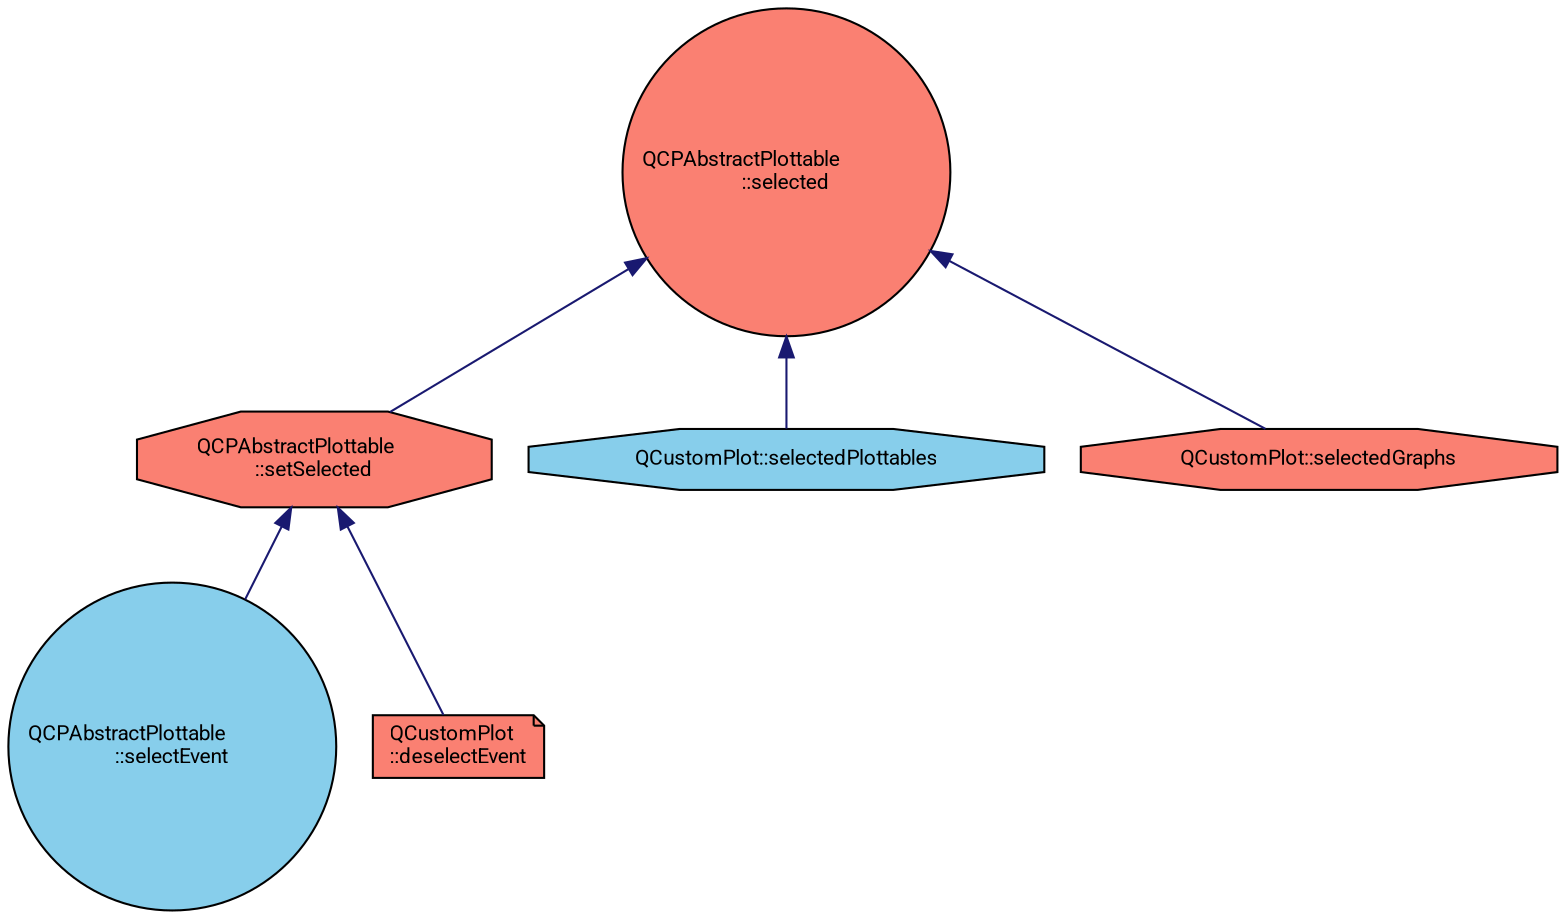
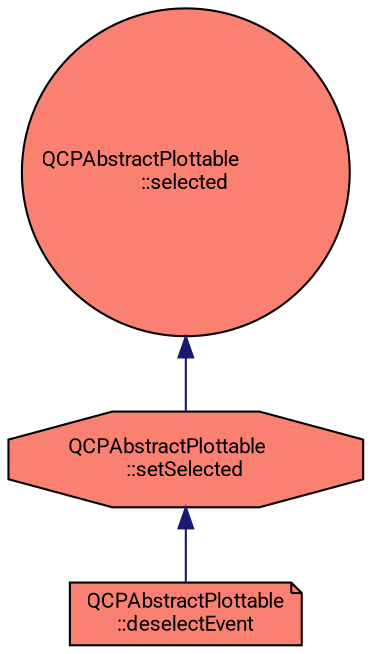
  digraph {
    fontname=Roboto
    rankdir=TB
    node [color=black fillcolor=salmon fontname=Roboto fontsize=10 shape=octagon style=filled]
    edge [color=midnightblue dir=back fontname=Roboto fontsize=10 labelfontname=Helvetica labelfontsize=10 style=solid]
    n1 [fontcolor=black height=0.2 label="QCPAbstractPlottable\l::selected" shape=circle width=0.4]
    n2 [height=0.2 label="QCPAbstractPlottable\l::setSelected" width=0.4]
-   n3 [fillcolor=skyblue height=0.2 label="QCustomPlot::selectedPlottables" width=0.4]
-   n4 [height=0.2 label="QCustomPlot::selectedGraphs" width=0.4]
-   n5 [fillcolor=skyblue height=0.2 label="QCPAbstractPlottable\l::selectEvent" shape=circle width=0.4]
-   n6 [height=0.2 label="QCustomPlot\l::deselectEvent" shape=note width=0.4]
+   n6 [height=0.2 label="QCPAbstractPlottable\l::deselectEvent" shape=note width=0.4]
    n1 -> n2
-   n1 -> n3
-   n1 -> n4
-   n2 -> n5
    n2 -> n6
  }
